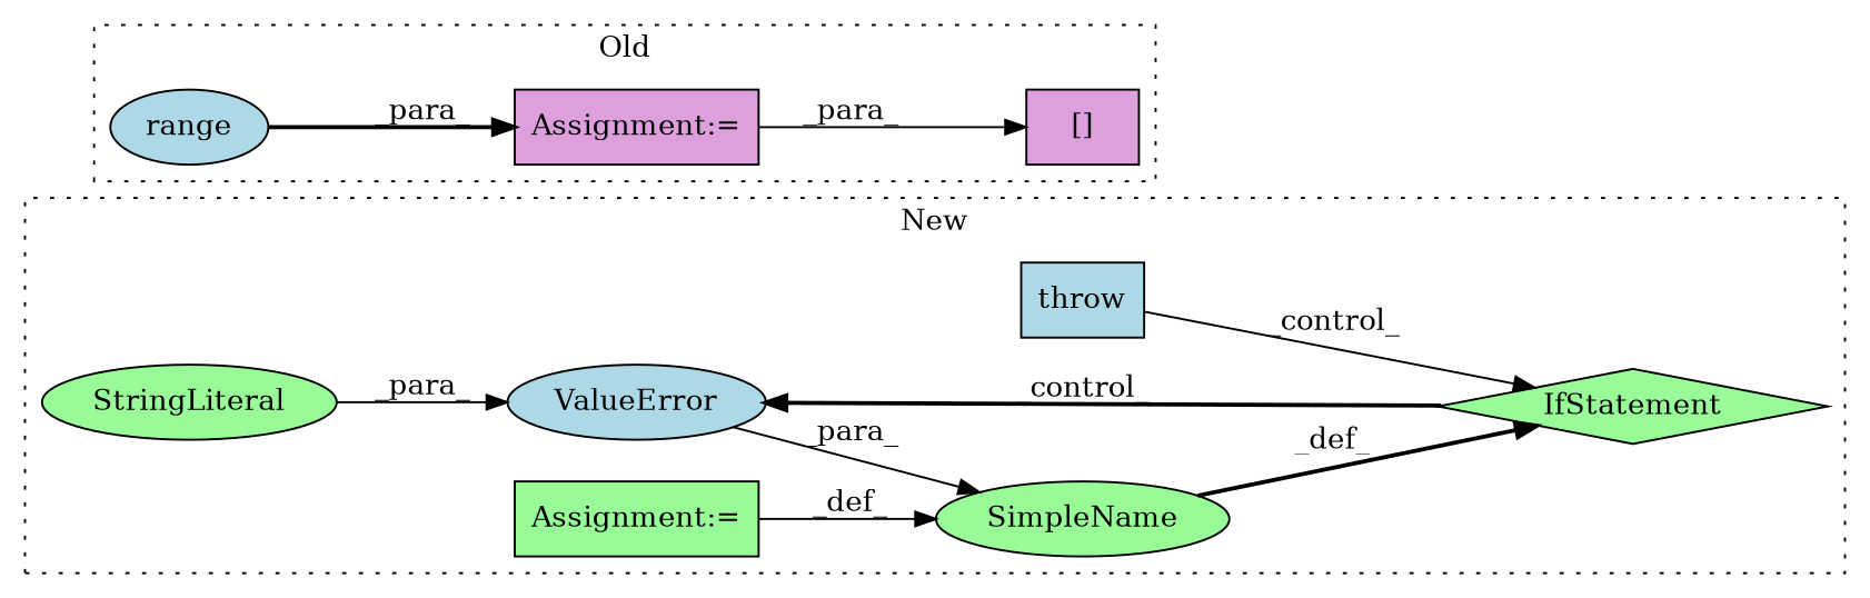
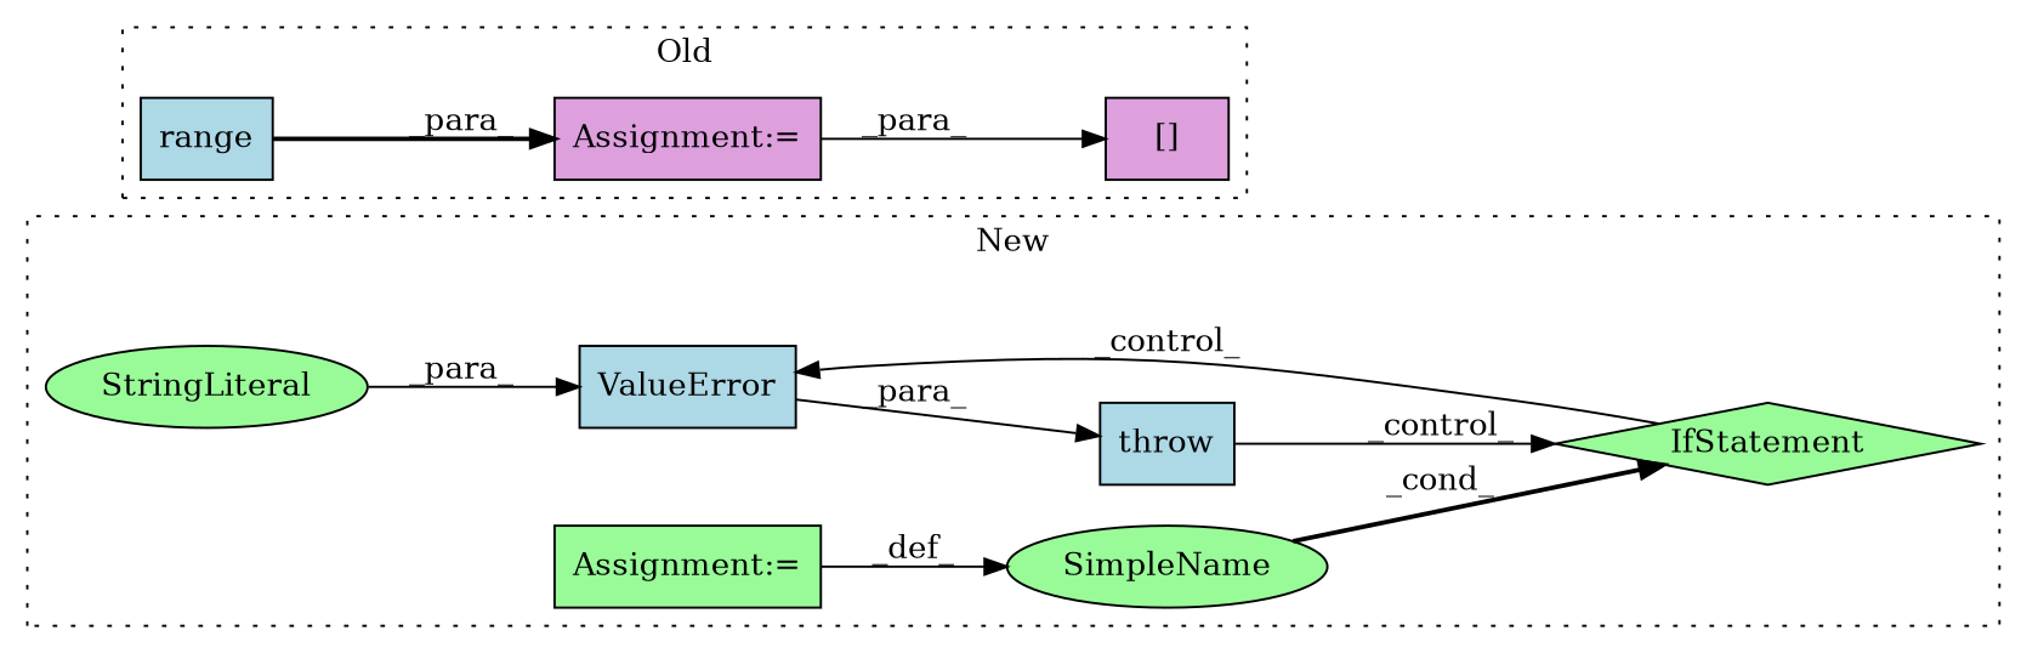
  digraph {
    rankdir=LR
    node [a=32 fillcolor=palegreen l="11,1" shape=box style=filled]
    edge [style=solid]
-   n1 [fillcolor=lightblue label=ValueError s="1951,2017" shape=ellipse]
+   n1 [fillcolor=lightblue label=ValueError s="1951,2017"]
    n2 [a=25 l="4,2" label=IfStatement s="1877,1935" shape=diamond]
    n3 [a=42 label=SimpleName shape=ellipse l=""]
    n4 [a=53 fillcolor=lightblue l=6 label=throw s=1945]
    n5 [a=45 l=55 label=StringLiteral s=1962 shape=ellipse]
    n6 [a=7 l=1 label="Assignment:=" s=1725]
-   n7 [fillcolor=lightblue l="6,1" label=range s="2571,2595" shape=ellipse]
+   n7 [fillcolor=lightblue l="6,1" label=range s="2571,2595"]
    n8 [a=7 fillcolor=plum l="53,2" label="Assignment:=" s="2506,2596"]
    n9 [a=2 fillcolor=plum label="[]" s="2674,2690"]
    subgraph cluster_1 {
      label=New
      style=dotted
      n1
      n2
      n3
      n4
      n5
      n6
    }
    subgraph cluster_2 {
      label=Old
      style=dotted
      n7
      n8
      n9
    }
-   n1 -> n3 [label=_para_]
-   n2 -> n1 [label=_control_ style=bold]
-   n3 -> n2 [label=_def_ style=bold]
+   n1 -> n4 [label=_para_]
+   n2 -> n1 [label=_control_]
+   n3 -> n2 [label=_cond_ style=bold]
    n4 -> n2 [label=_control_]
    n5 -> n1 [label=_para_]
    n6 -> n3 [label=_def_]
    n7 -> n8 [label=_para_ style=bold]
    n8 -> n9 [label=_para_]
  }
